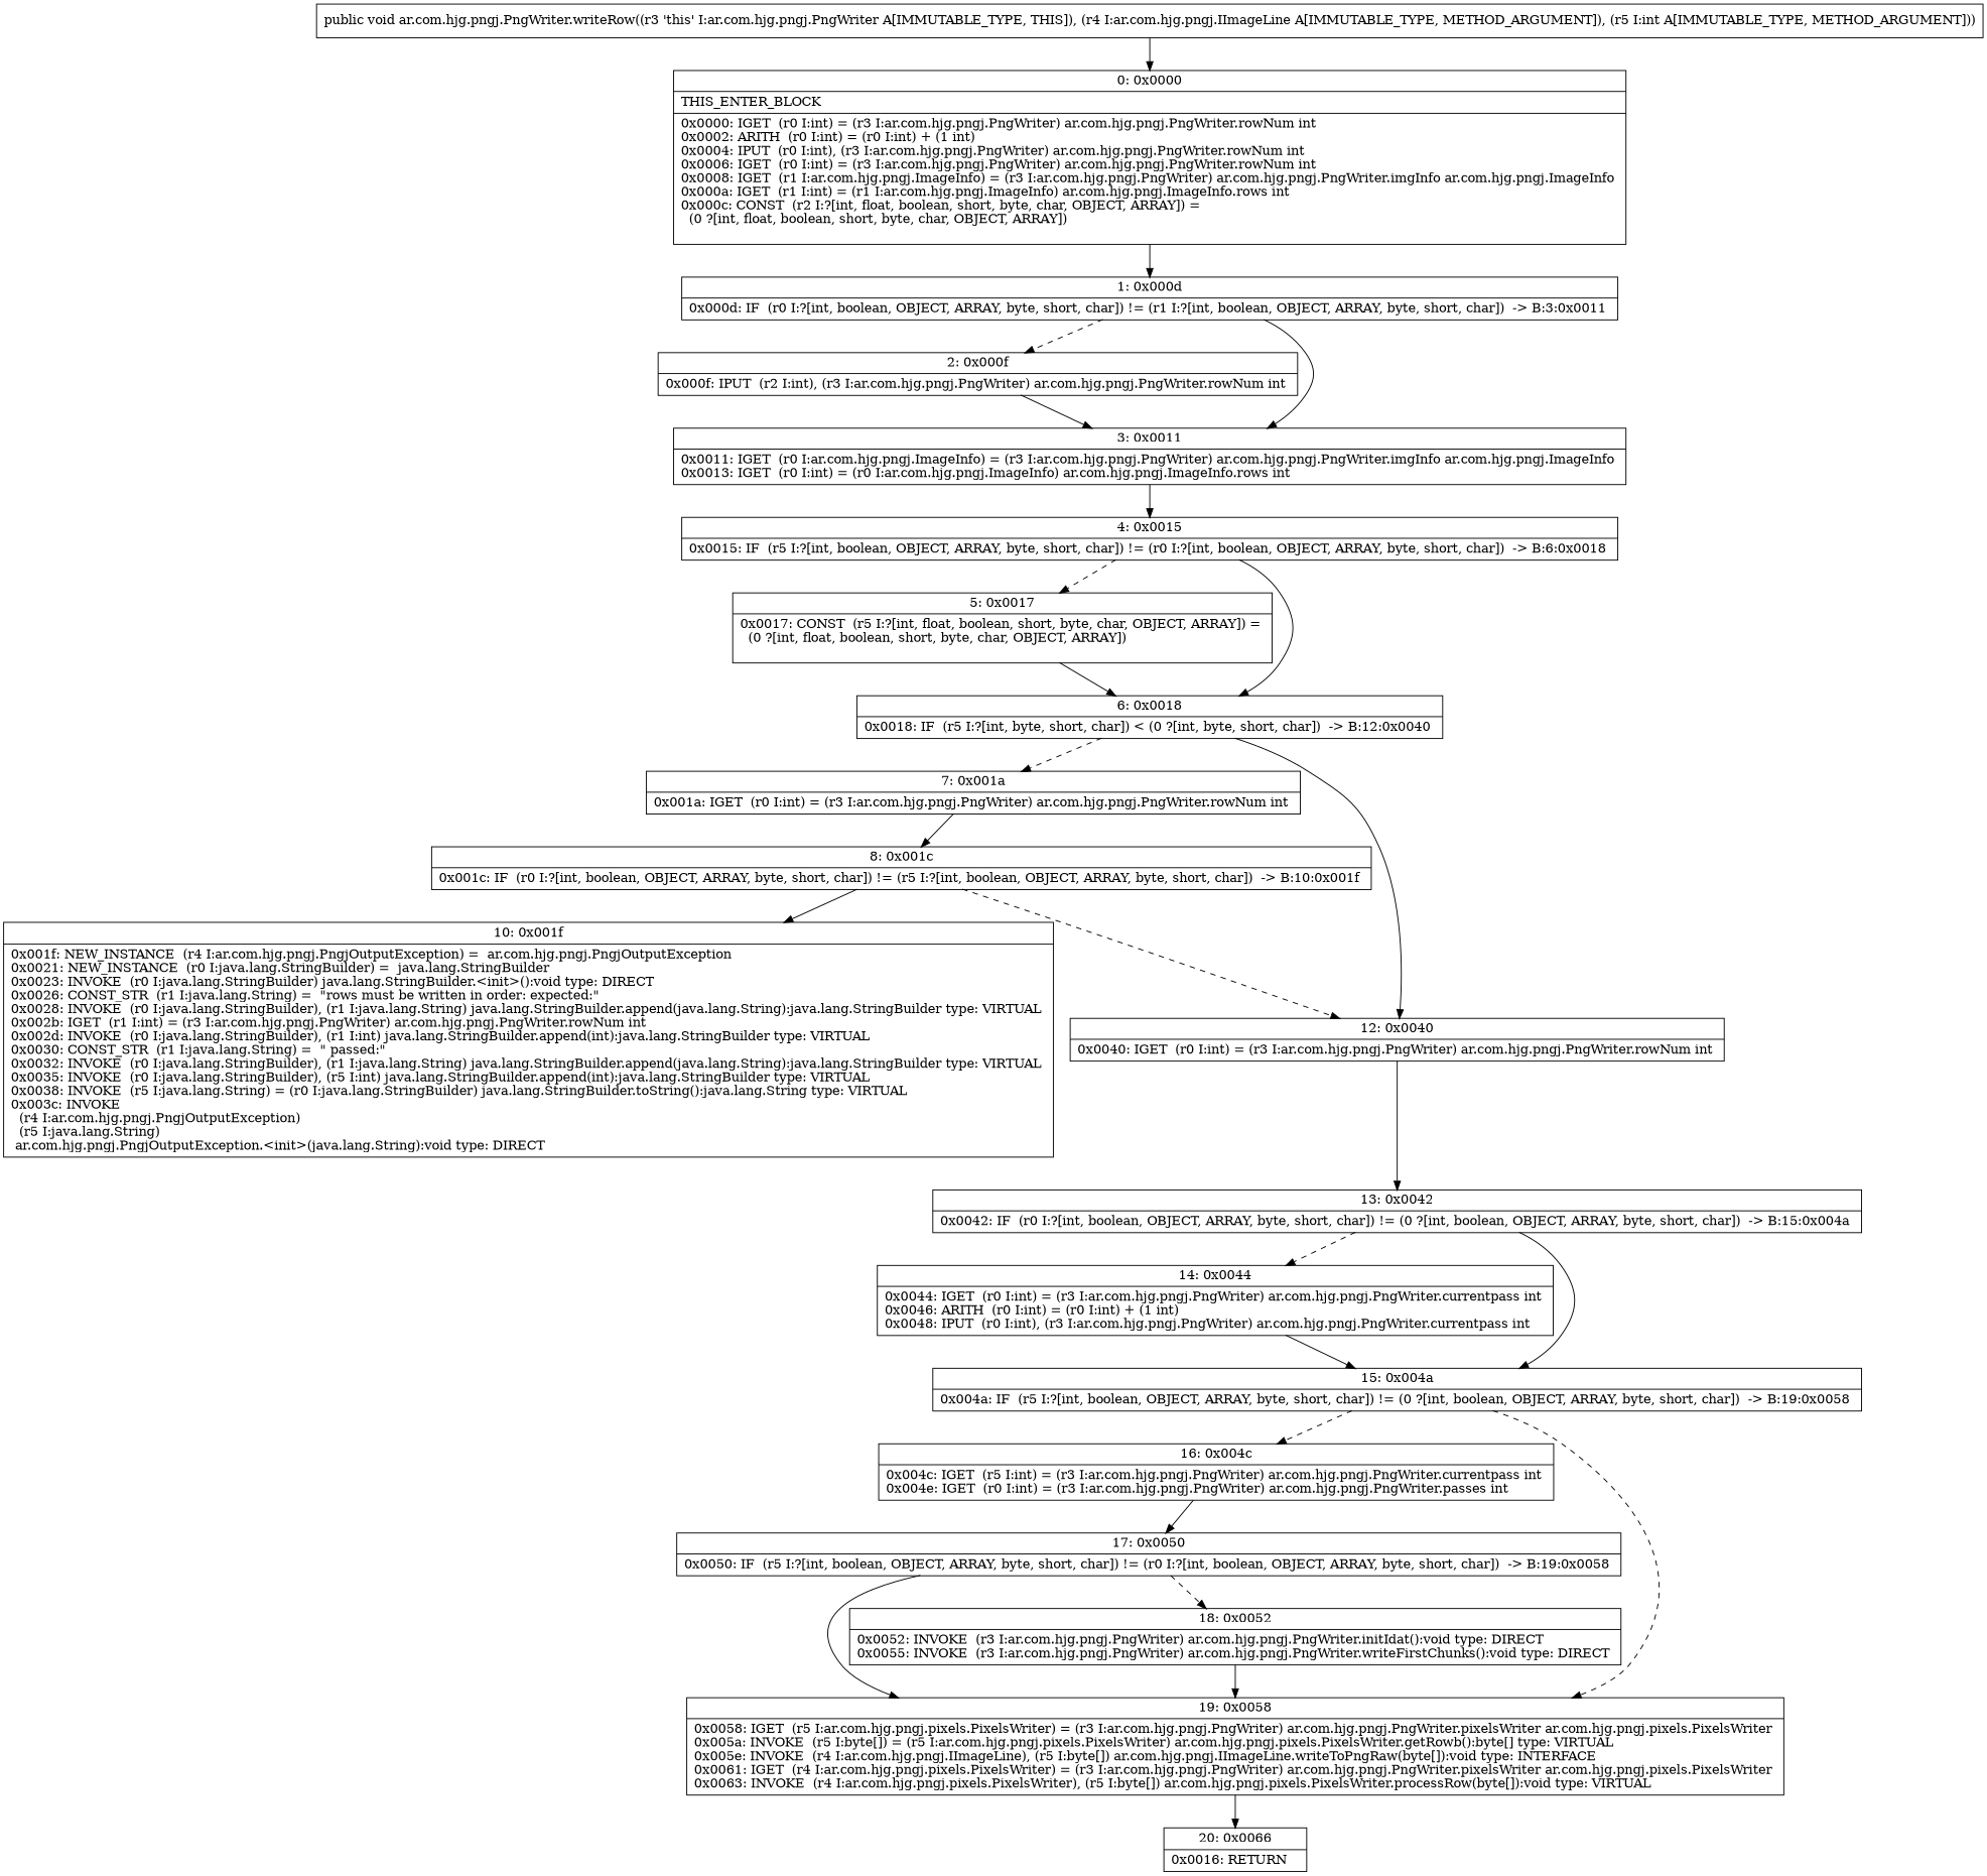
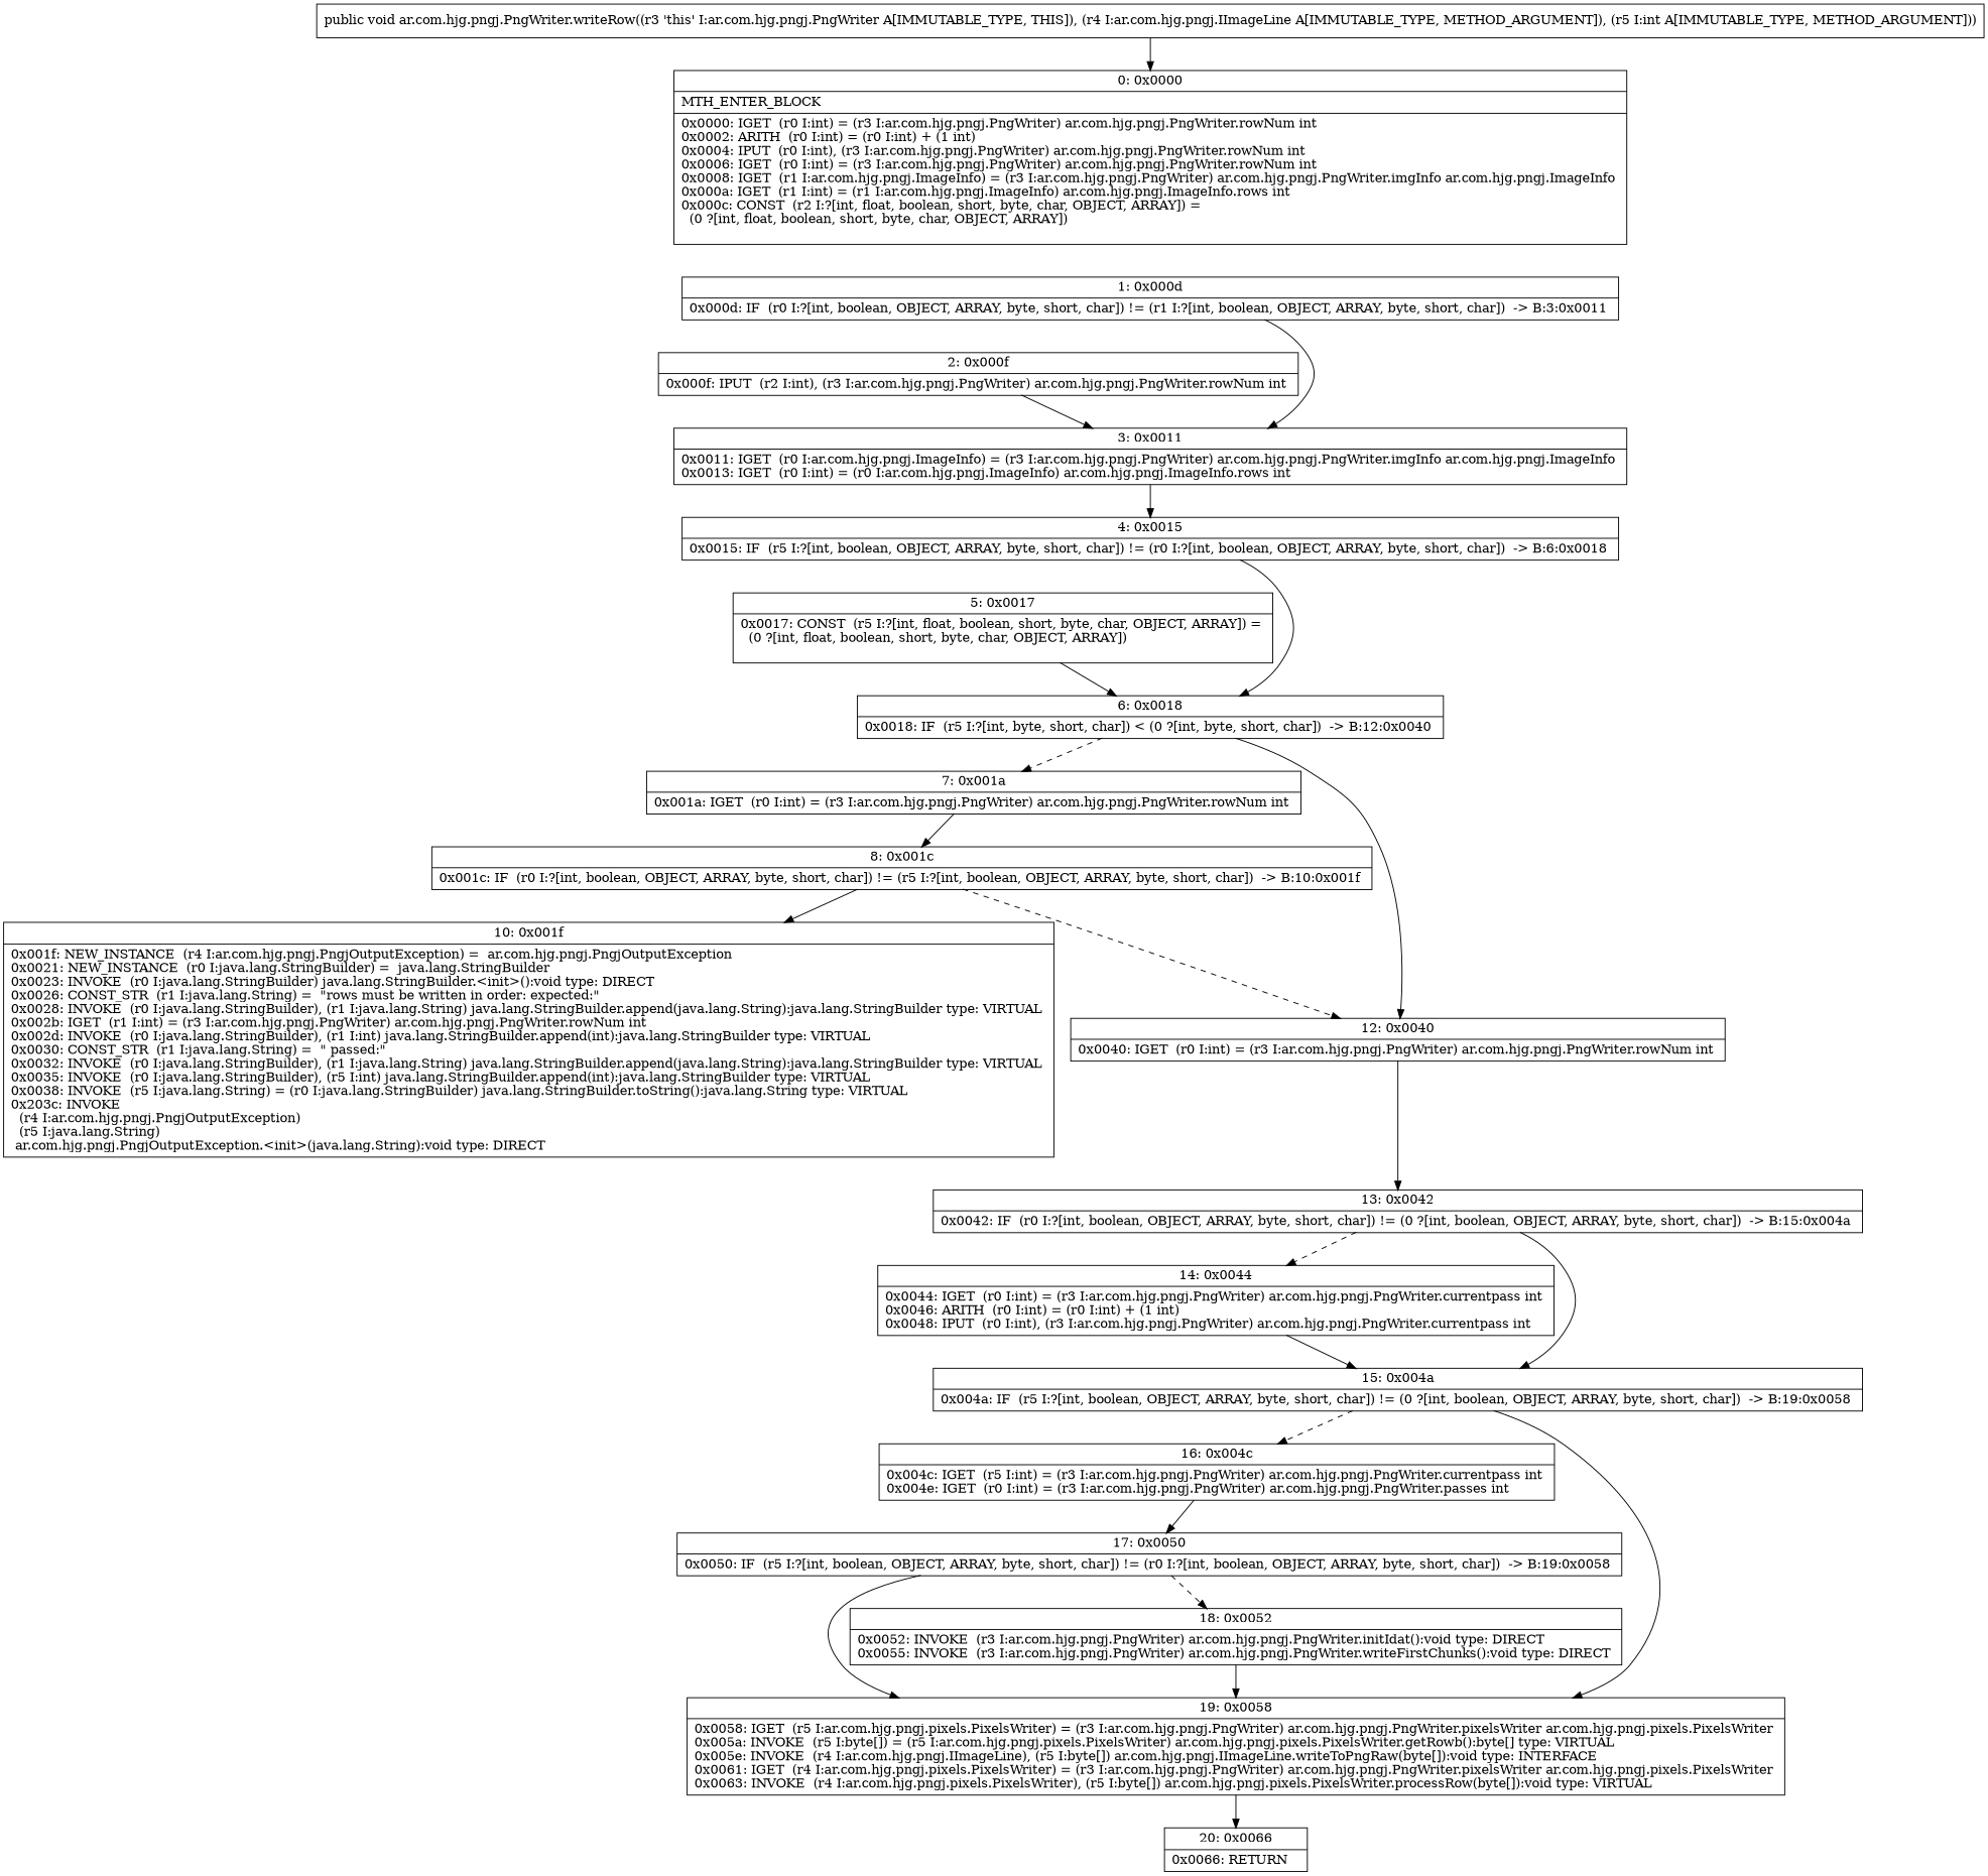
  digraph {
    node [shape=record]
-   n1 [label="{0\:\ 0x0000|THIS_ENTER_BLOCK\l|0x0000: IGET  (r0 I:int) = (r3 I:ar.com.hjg.pngj.PngWriter) ar.com.hjg.pngj.PngWriter.rowNum int \l0x0002: ARITH  (r0 I:int) = (r0 I:int) + (1 int) \l0x0004: IPUT  (r0 I:int), (r3 I:ar.com.hjg.pngj.PngWriter) ar.com.hjg.pngj.PngWriter.rowNum int \l0x0006: IGET  (r0 I:int) = (r3 I:ar.com.hjg.pngj.PngWriter) ar.com.hjg.pngj.PngWriter.rowNum int \l0x0008: IGET  (r1 I:ar.com.hjg.pngj.ImageInfo) = (r3 I:ar.com.hjg.pngj.PngWriter) ar.com.hjg.pngj.PngWriter.imgInfo ar.com.hjg.pngj.ImageInfo \l0x000a: IGET  (r1 I:int) = (r1 I:ar.com.hjg.pngj.ImageInfo) ar.com.hjg.pngj.ImageInfo.rows int \l0x000c: CONST  (r2 I:?[int, float, boolean, short, byte, char, OBJECT, ARRAY]) = \l  (0 ?[int, float, boolean, short, byte, char, OBJECT, ARRAY])\l \l}"]
+   n1 [label="{0\:\ 0x0000|MTH_ENTER_BLOCK\l|0x0000: IGET  (r0 I:int) = (r3 I:ar.com.hjg.pngj.PngWriter) ar.com.hjg.pngj.PngWriter.rowNum int \l0x0002: ARITH  (r0 I:int) = (r0 I:int) + (1 int) \l0x0004: IPUT  (r0 I:int), (r3 I:ar.com.hjg.pngj.PngWriter) ar.com.hjg.pngj.PngWriter.rowNum int \l0x0006: IGET  (r0 I:int) = (r3 I:ar.com.hjg.pngj.PngWriter) ar.com.hjg.pngj.PngWriter.rowNum int \l0x0008: IGET  (r1 I:ar.com.hjg.pngj.ImageInfo) = (r3 I:ar.com.hjg.pngj.PngWriter) ar.com.hjg.pngj.PngWriter.imgInfo ar.com.hjg.pngj.ImageInfo \l0x000a: IGET  (r1 I:int) = (r1 I:ar.com.hjg.pngj.ImageInfo) ar.com.hjg.pngj.ImageInfo.rows int \l0x000c: CONST  (r2 I:?[int, float, boolean, short, byte, char, OBJECT, ARRAY]) = \l  (0 ?[int, float, boolean, short, byte, char, OBJECT, ARRAY])\l \l}"]
    n2 [label="{1\:\ 0x000d|0x000d: IF  (r0 I:?[int, boolean, OBJECT, ARRAY, byte, short, char]) != (r1 I:?[int, boolean, OBJECT, ARRAY, byte, short, char])  \-\> B:3:0x0011 \l}"]
    n3 [label="{2\:\ 0x000f|0x000f: IPUT  (r2 I:int), (r3 I:ar.com.hjg.pngj.PngWriter) ar.com.hjg.pngj.PngWriter.rowNum int \l}"]
    n4 [label="{3\:\ 0x0011|0x0011: IGET  (r0 I:ar.com.hjg.pngj.ImageInfo) = (r3 I:ar.com.hjg.pngj.PngWriter) ar.com.hjg.pngj.PngWriter.imgInfo ar.com.hjg.pngj.ImageInfo \l0x0013: IGET  (r0 I:int) = (r0 I:ar.com.hjg.pngj.ImageInfo) ar.com.hjg.pngj.ImageInfo.rows int \l}"]
    n5 [label="{4\:\ 0x0015|0x0015: IF  (r5 I:?[int, boolean, OBJECT, ARRAY, byte, short, char]) != (r0 I:?[int, boolean, OBJECT, ARRAY, byte, short, char])  \-\> B:6:0x0018 \l}"]
    n6 [label="{5\:\ 0x0017|0x0017: CONST  (r5 I:?[int, float, boolean, short, byte, char, OBJECT, ARRAY]) = \l  (0 ?[int, float, boolean, short, byte, char, OBJECT, ARRAY])\l \l}"]
    n7 [label="{6\:\ 0x0018|0x0018: IF  (r5 I:?[int, byte, short, char]) \< (0 ?[int, byte, short, char])  \-\> B:12:0x0040 \l}"]
    n8 [label="{7\:\ 0x001a|0x001a: IGET  (r0 I:int) = (r3 I:ar.com.hjg.pngj.PngWriter) ar.com.hjg.pngj.PngWriter.rowNum int \l}"]
    n9 [label="{12\:\ 0x0040|0x0040: IGET  (r0 I:int) = (r3 I:ar.com.hjg.pngj.PngWriter) ar.com.hjg.pngj.PngWriter.rowNum int \l}"]
    n10 [label="{8\:\ 0x001c|0x001c: IF  (r0 I:?[int, boolean, OBJECT, ARRAY, byte, short, char]) != (r5 I:?[int, boolean, OBJECT, ARRAY, byte, short, char])  \-\> B:10:0x001f \l}"]
    n11 [label="{13\:\ 0x0042|0x0042: IF  (r0 I:?[int, boolean, OBJECT, ARRAY, byte, short, char]) != (0 ?[int, boolean, OBJECT, ARRAY, byte, short, char])  \-\> B:15:0x004a \l}"]
-   n12 [label="{10\:\ 0x001f|0x001f: NEW_INSTANCE  (r4 I:ar.com.hjg.pngj.PngjOutputException) =  ar.com.hjg.pngj.PngjOutputException \l0x0021: NEW_INSTANCE  (r0 I:java.lang.StringBuilder) =  java.lang.StringBuilder \l0x0023: INVOKE  (r0 I:java.lang.StringBuilder) java.lang.StringBuilder.\<init\>():void type: DIRECT \l0x0026: CONST_STR  (r1 I:java.lang.String) =  \"rows must be written in order: expected:\" \l0x0028: INVOKE  (r0 I:java.lang.StringBuilder), (r1 I:java.lang.String) java.lang.StringBuilder.append(java.lang.String):java.lang.StringBuilder type: VIRTUAL \l0x002b: IGET  (r1 I:int) = (r3 I:ar.com.hjg.pngj.PngWriter) ar.com.hjg.pngj.PngWriter.rowNum int \l0x002d: INVOKE  (r0 I:java.lang.StringBuilder), (r1 I:int) java.lang.StringBuilder.append(int):java.lang.StringBuilder type: VIRTUAL \l0x0030: CONST_STR  (r1 I:java.lang.String) =  \" passed:\" \l0x0032: INVOKE  (r0 I:java.lang.StringBuilder), (r1 I:java.lang.String) java.lang.StringBuilder.append(java.lang.String):java.lang.StringBuilder type: VIRTUAL \l0x0035: INVOKE  (r0 I:java.lang.StringBuilder), (r5 I:int) java.lang.StringBuilder.append(int):java.lang.StringBuilder type: VIRTUAL \l0x0038: INVOKE  (r5 I:java.lang.String) = (r0 I:java.lang.StringBuilder) java.lang.StringBuilder.toString():java.lang.String type: VIRTUAL \l0x003c: INVOKE  \l  (r4 I:ar.com.hjg.pngj.PngjOutputException)\l  (r5 I:java.lang.String)\l ar.com.hjg.pngj.PngjOutputException.\<init\>(java.lang.String):void type: DIRECT \l}"]
+   n12 [label="{10\:\ 0x001f|0x001f: NEW_INSTANCE  (r4 I:ar.com.hjg.pngj.PngjOutputException) =  ar.com.hjg.pngj.PngjOutputException \l0x0021: NEW_INSTANCE  (r0 I:java.lang.StringBuilder) =  java.lang.StringBuilder \l0x0023: INVOKE  (r0 I:java.lang.StringBuilder) java.lang.StringBuilder.\<init\>():void type: DIRECT \l0x0026: CONST_STR  (r1 I:java.lang.String) =  \"rows must be written in order: expected:\" \l0x0028: INVOKE  (r0 I:java.lang.StringBuilder), (r1 I:java.lang.String) java.lang.StringBuilder.append(java.lang.String):java.lang.StringBuilder type: VIRTUAL \l0x002b: IGET  (r1 I:int) = (r3 I:ar.com.hjg.pngj.PngWriter) ar.com.hjg.pngj.PngWriter.rowNum int \l0x002d: INVOKE  (r0 I:java.lang.StringBuilder), (r1 I:int) java.lang.StringBuilder.append(int):java.lang.StringBuilder type: VIRTUAL \l0x0030: CONST_STR  (r1 I:java.lang.String) =  \" passed:\" \l0x0032: INVOKE  (r0 I:java.lang.StringBuilder), (r1 I:java.lang.String) java.lang.StringBuilder.append(java.lang.String):java.lang.StringBuilder type: VIRTUAL \l0x0035: INVOKE  (r0 I:java.lang.StringBuilder), (r5 I:int) java.lang.StringBuilder.append(int):java.lang.StringBuilder type: VIRTUAL \l0x0038: INVOKE  (r5 I:java.lang.String) = (r0 I:java.lang.StringBuilder) java.lang.StringBuilder.toString():java.lang.String type: VIRTUAL \l0x203c: INVOKE  \l  (r4 I:ar.com.hjg.pngj.PngjOutputException)\l  (r5 I:java.lang.String)\l ar.com.hjg.pngj.PngjOutputException.\<init\>(java.lang.String):void type: DIRECT \l}"]
    n13 [label="{14\:\ 0x0044|0x0044: IGET  (r0 I:int) = (r3 I:ar.com.hjg.pngj.PngWriter) ar.com.hjg.pngj.PngWriter.currentpass int \l0x0046: ARITH  (r0 I:int) = (r0 I:int) + (1 int) \l0x0048: IPUT  (r0 I:int), (r3 I:ar.com.hjg.pngj.PngWriter) ar.com.hjg.pngj.PngWriter.currentpass int \l}"]
    n14 [label="{15\:\ 0x004a|0x004a: IF  (r5 I:?[int, boolean, OBJECT, ARRAY, byte, short, char]) != (0 ?[int, boolean, OBJECT, ARRAY, byte, short, char])  \-\> B:19:0x0058 \l}"]
    n15 [label="{16\:\ 0x004c|0x004c: IGET  (r5 I:int) = (r3 I:ar.com.hjg.pngj.PngWriter) ar.com.hjg.pngj.PngWriter.currentpass int \l0x004e: IGET  (r0 I:int) = (r3 I:ar.com.hjg.pngj.PngWriter) ar.com.hjg.pngj.PngWriter.passes int \l}"]
    n16 [label="{19\:\ 0x0058|0x0058: IGET  (r5 I:ar.com.hjg.pngj.pixels.PixelsWriter) = (r3 I:ar.com.hjg.pngj.PngWriter) ar.com.hjg.pngj.PngWriter.pixelsWriter ar.com.hjg.pngj.pixels.PixelsWriter \l0x005a: INVOKE  (r5 I:byte[]) = (r5 I:ar.com.hjg.pngj.pixels.PixelsWriter) ar.com.hjg.pngj.pixels.PixelsWriter.getRowb():byte[] type: VIRTUAL \l0x005e: INVOKE  (r4 I:ar.com.hjg.pngj.IImageLine), (r5 I:byte[]) ar.com.hjg.pngj.IImageLine.writeToPngRaw(byte[]):void type: INTERFACE \l0x0061: IGET  (r4 I:ar.com.hjg.pngj.pixels.PixelsWriter) = (r3 I:ar.com.hjg.pngj.PngWriter) ar.com.hjg.pngj.PngWriter.pixelsWriter ar.com.hjg.pngj.pixels.PixelsWriter \l0x0063: INVOKE  (r4 I:ar.com.hjg.pngj.pixels.PixelsWriter), (r5 I:byte[]) ar.com.hjg.pngj.pixels.PixelsWriter.processRow(byte[]):void type: VIRTUAL \l}"]
    n17 [label="{17\:\ 0x0050|0x0050: IF  (r5 I:?[int, boolean, OBJECT, ARRAY, byte, short, char]) != (r0 I:?[int, boolean, OBJECT, ARRAY, byte, short, char])  \-\> B:19:0x0058 \l}"]
-   n18 [label="{20\:\ 0x0066|0x0016: RETURN   \l}"]
+   n18 [label="{20\:\ 0x0066|0x0066: RETURN   \l}"]
    n19 [label="{18\:\ 0x0052|0x0052: INVOKE  (r3 I:ar.com.hjg.pngj.PngWriter) ar.com.hjg.pngj.PngWriter.initIdat():void type: DIRECT \l0x0055: INVOKE  (r3 I:ar.com.hjg.pngj.PngWriter) ar.com.hjg.pngj.PngWriter.writeFirstChunks():void type: DIRECT \l}"]
    n20 [label="{public void ar.com.hjg.pngj.PngWriter.writeRow((r3 'this' I:ar.com.hjg.pngj.PngWriter A[IMMUTABLE_TYPE, THIS]), (r4 I:ar.com.hjg.pngj.IImageLine A[IMMUTABLE_TYPE, METHOD_ARGUMENT]), (r5 I:int A[IMMUTABLE_TYPE, METHOD_ARGUMENT])) }"]
-   n1 -> n2
-   n2 -> n3 [style=dashed]
    n2 -> n4
    n3 -> n4
    n4 -> n5
-   n5 -> n6 [style=dashed]
    n5 -> n7
    n6 -> n7
    n7 -> n8 [style=dashed]
    n7 -> n9
    n8 -> n10
    n9 -> n11
    n10 -> n9 [style=dashed]
    n10 -> n12
    n11 -> n13 [style=dashed]
    n11 -> n14
    n13 -> n14
    n14 -> n15 [style=dashed]
-   n14 -> n16 [style=dashed]
+   n14 -> n16
    n15 -> n17
    n16 -> n18
    n17 -> n16
    n17 -> n19 [style=dashed]
    n19 -> n16
    n20 -> n1
  }
